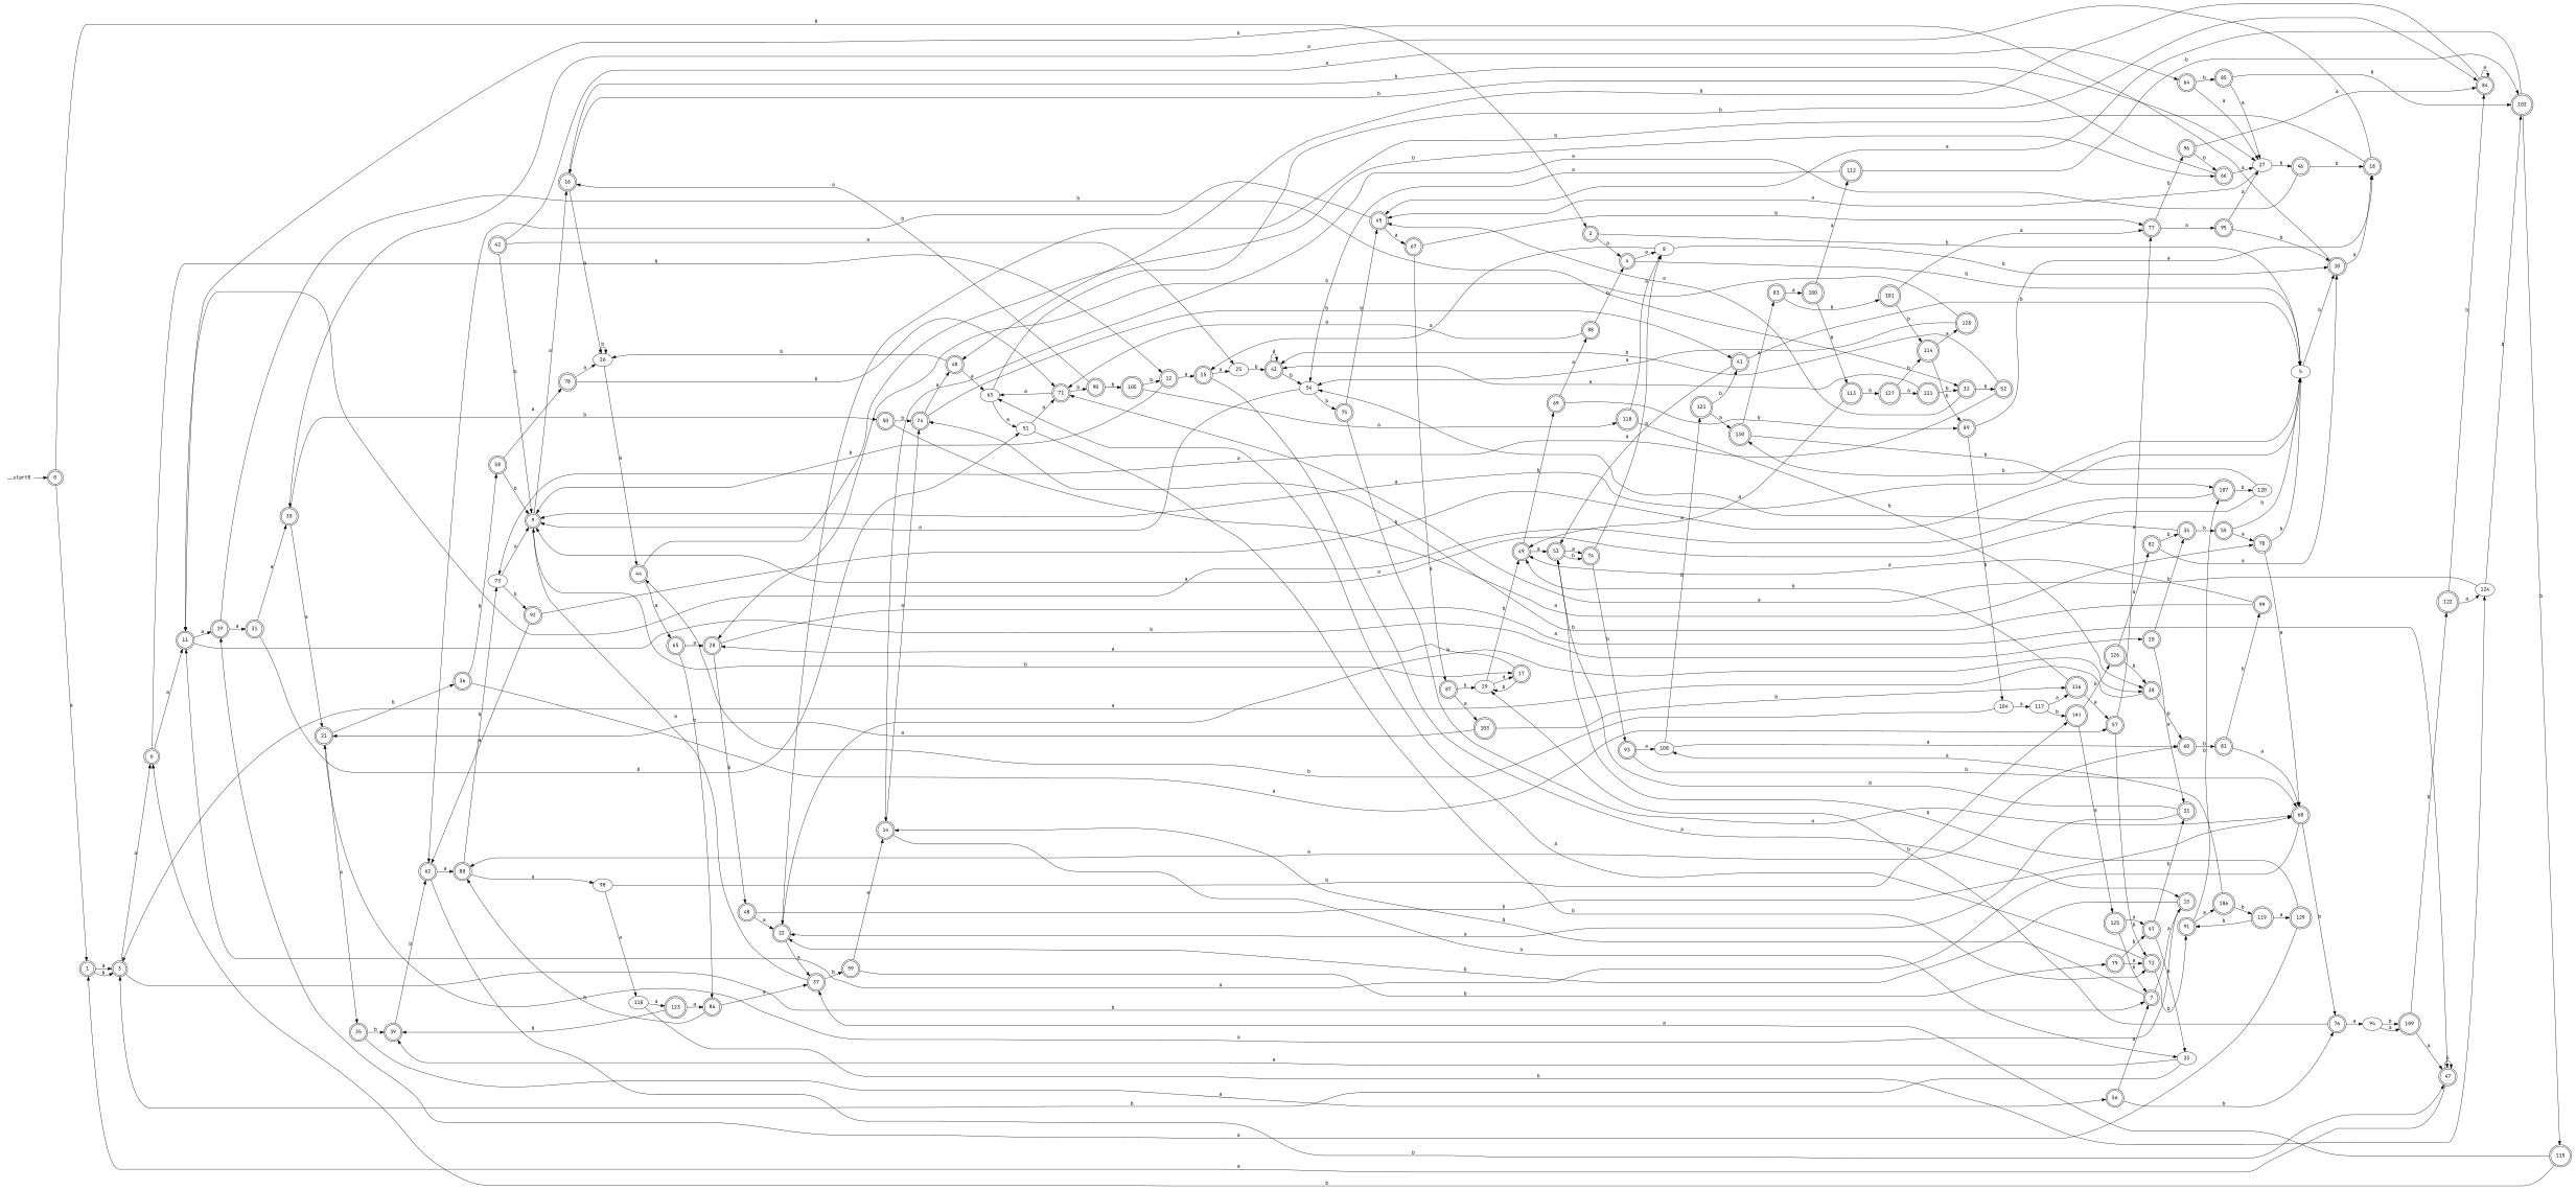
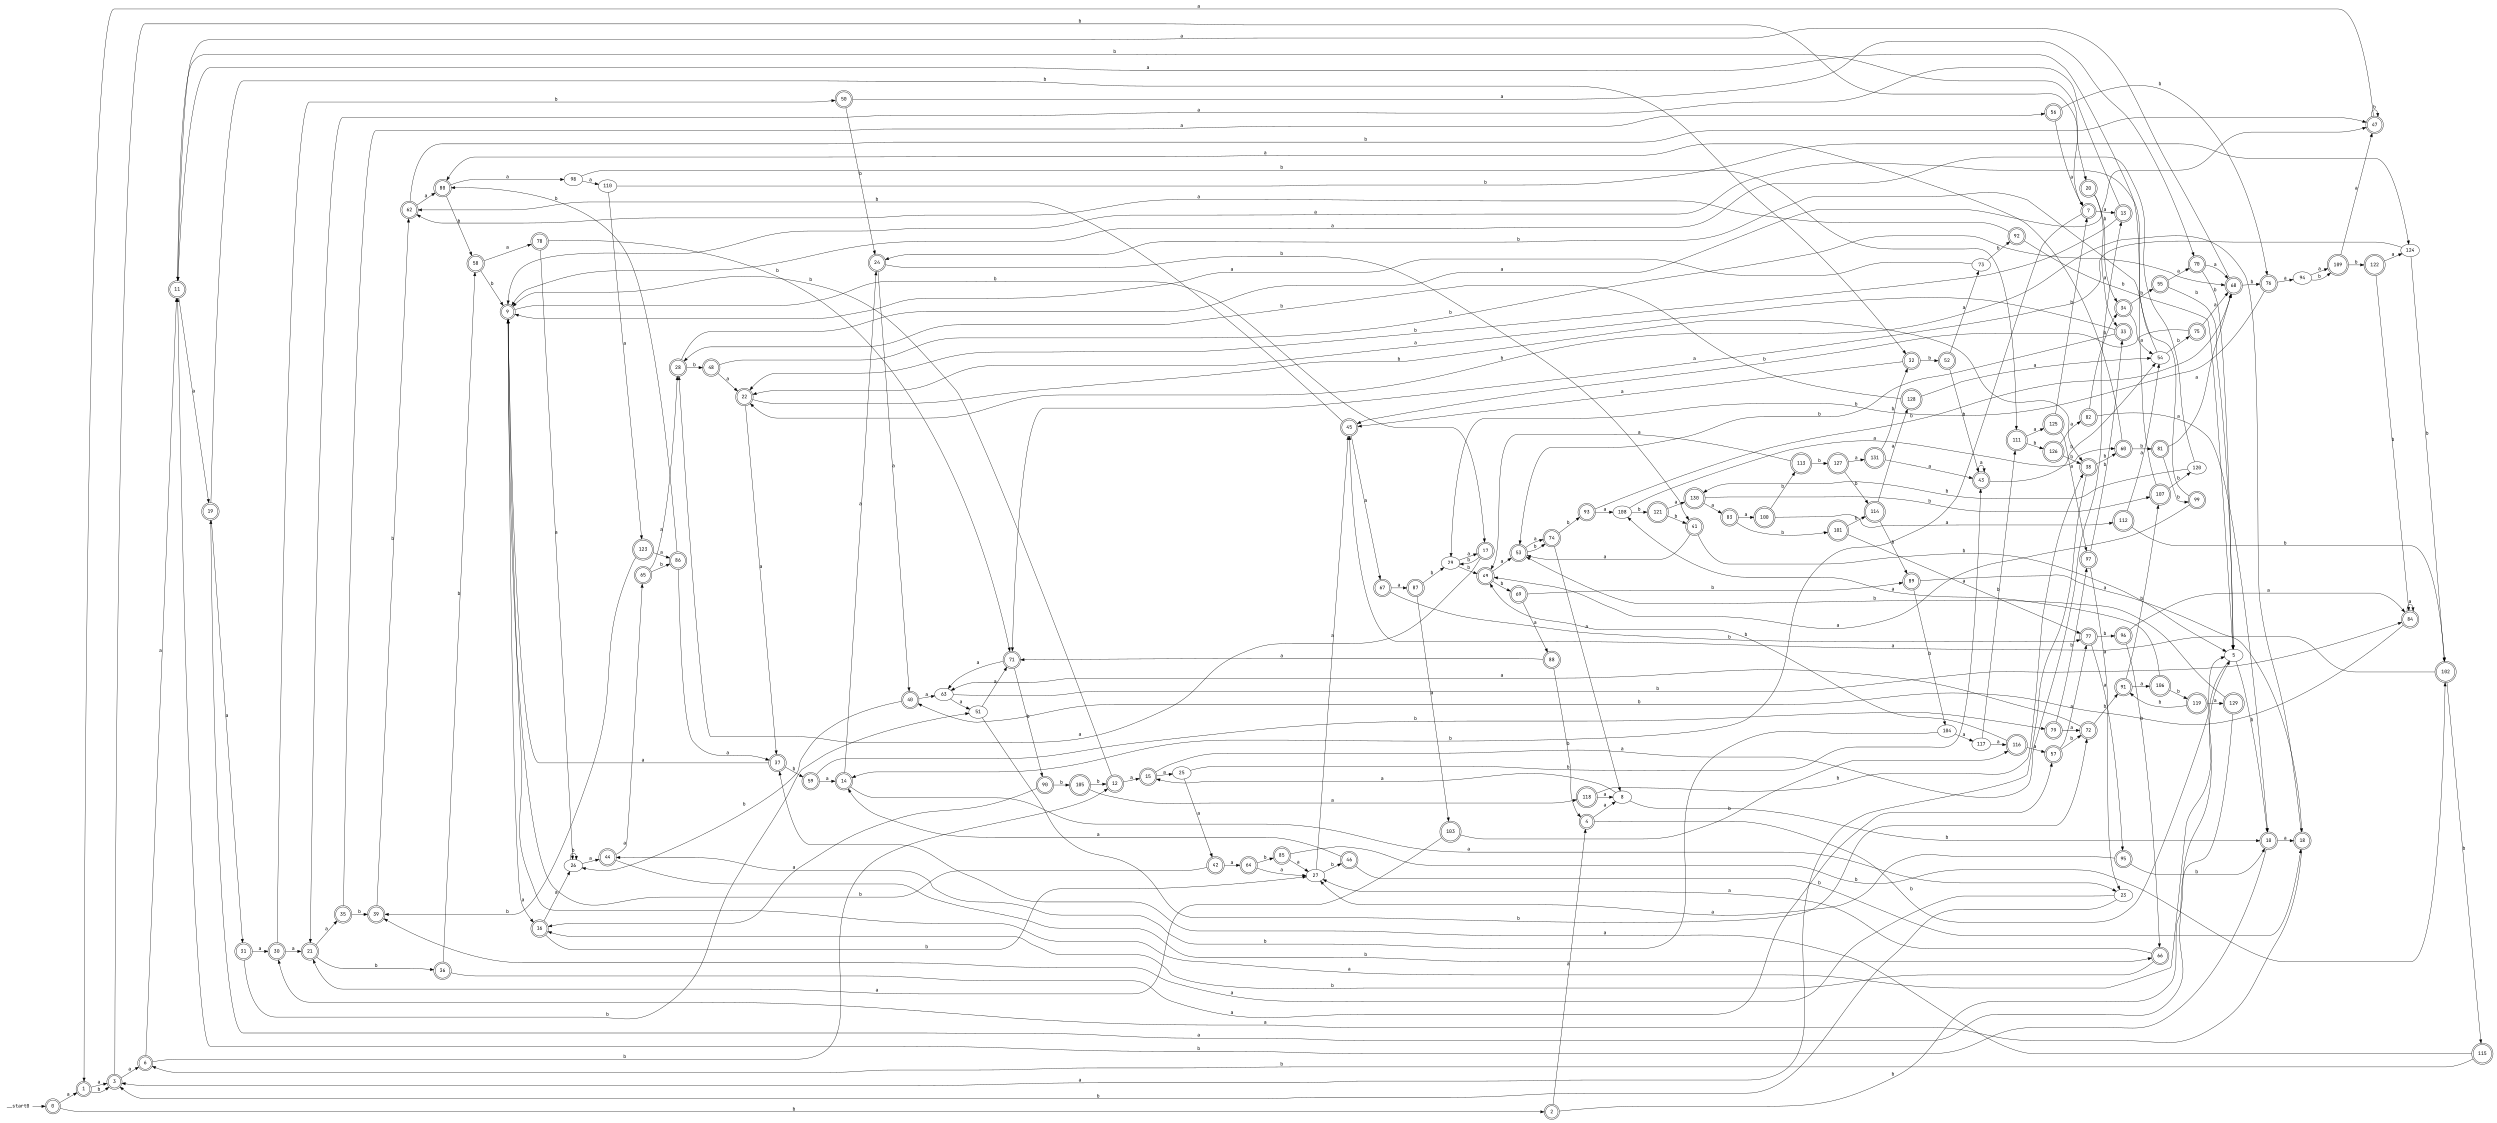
  digraph {
    fontname="JetBrains Mono"
    rankdir=LR
    node [fontname="JetBrains Mono" shape=doublecircle]
    edge [fontname="JetBrains Mono"]
    __start0 [shape=none]
    0
    1
    2
    3
    4
    5 [shape=""]
    6
    7
    8 [shape=""]
    9
    10
    11
    12
    13
    14
    15
    16
    17
    18
    19
    20
    21
    22
    23 [shape=""]
    24
    25 [shape=""]
    26 [shape=""]
    27 [shape=""]
    28
    29 [shape=""]
    30
    31
    32
    33
    34
    35
    36
    37
    38
    39
    40
    41
    42
    43
    44
    45
    46
    47
    48
    49
    50
    51 [shape=""]
    52
    53
    54 [shape=""]
    55
    56
    57
    58
    59
    60
    62
    63 [shape=""]
    64
    65
    66
    67
    68
    69
    70
    71
    72
    73 [shape=""]
    74
    75
    76
    77
    78
    79
    80
    81
    84
    85
    86
    87
    88
    89
    90
    91
    92
    93
    94 [shape=""]
    95
    96
    97
    98 [shape=""]
    99
    82
    83
    100
    101
    102
    103
    104 [shape=""]
    105
    106
    107
    108 [shape=""]
    109
    110 [shape=""]
-   111 [label=191]
+   111
    112
    113
    114
    115
    116
    117 [shape=""]
    118
    119
    120 [shape=""]
    121
    122
    123
    124 [shape=""]
    125
    126
    127
    128
    129
    130
    131
    __start0 -> 0
    0 -> 1 [label=a]
    0 -> 2 [label=b]
    1 -> 3 [label=a]
    1 -> 3 [label=b]
    2 -> 4 [label=a]
    2 -> 5 [label=b]
    3 -> 6 [label=a]
    3 -> 7 [label=b]
    4 -> 5 [label=b]
    4 -> 8 [label=a]
    5 -> 9 [label=a]
    5 -> 10 [label=b]
    6 -> 11 [label=a]
    6 -> 12 [label=b]
    7 -> 13 [label=a]
    7 -> 14 [label=b]
    8 -> 10 [label=b]
    8 -> 15 [label=a]
    9 -> 16 [label=a]
    9 -> 17 [label=b]
    10 -> 11 [label=b]
    10 -> 18 [label=a]
    11 -> 19 [label=a]
    11 -> 20 [label=b]
    12 -> 9 [label=b]
    12 -> 15 [label=a]
    13 -> 21 [label=a]
    13 -> 22 [label=b]
    14 -> 23 [label=a]
    14 -> 24 [label=a]
    15 -> 13 [label=a]
    15 -> 25 [label=a]
    16 -> 26 [label=a]
    16 -> 27 [label=b]
    17 -> 28 [label=a]
    17 -> 29 [label=b]
    18 -> 22 [label=b]
    18 -> 30 [label=a]
    19 -> 31 [label=a]
    19 -> 32 [label=b]
    20 -> 33 [label=a]
    20 -> 34 [label=b]
    21 -> 35 [label=a]
    21 -> 36 [label=b]
    22 -> 37 [label=a]
    22 -> 38 [label=b]
    23 -> 3 [label=b]
    23 -> 39 [label=a]
    24 -> 40 [label=a]
    24 -> 41 [label=b]
-   42 -> 25 [label=a]
+   25 -> 42 [label=a]
    25 -> 43 [label=b]
    26 -> 26 [label=b]
    26 -> 44 [label=a]
    27 -> 45 [label=a]
    27 -> 46 [label=b]
    28 -> 47 [label=a]
    28 -> 48 [label=b]
    29 -> 17 [label=a]
    29 -> 49 [label=b]
    30 -> 21 [label=a]
    30 -> 50 [label=b]
    31 -> 30 [label=a]
    31 -> 51 [label=b]
    32 -> 45 [label=a]
    32 -> 52 [label=b]
    33 -> 22 [label=a]
    33 -> 53 [label=b]
    34 -> 54 [label=a]
    34 -> 55 [label=b]
    35 -> 39 [label=b]
    35 -> 56 [label=a]
    36 -> 57 [label=a]
    36 -> 58 [label=b]
    37 -> 9 [label=a]
    37 -> 59 [label=b]
    38 -> 3 [label=a]
    38 -> 60 [label=b]
    39 -> 62 [label=b]
    40 -> 26 [label=b]
    40 -> 63 [label=a]
    41 -> 5 [label=b]
    41 -> 53 [label=a]
    42 -> 9 [label=b]
    42 -> 64 [label=a]
    43 -> 43 [label=a]
    43 -> 54 [label=b]
    44 -> 65 [label=a]
    44 -> 66 [label=b]
    45 -> 62 [label=b]
    45 -> 67 [label=a]
    46 -> 14 [label=a]
    46 -> 18 [label=b]
    47 -> 1 [label=a]
    47 -> 47 [label=b]
    48 -> 22 [label=a]
    48 -> 68 [label=b]
    49 -> 53 [label=a]
    49 -> 69 [label=b]
    50 -> 24 [label=b]
    50 -> 70 [label=a]
    51 -> 71 [label=a]
    51 -> 72 [label=b]
    52 -> 43 [label=b]
    52 -> 73 [label=a]
    53 -> 74 [label=a]
    53 -> 74 [label=b]
    54 -> 9 [label=a]
    54 -> 75 [label=b]
    55 -> 5 [label=b]
    55 -> 70 [label=a]
    56 -> 7 [label=a]
    56 -> 76 [label=b]
    57 -> 72 [label=b]
    57 -> 77 [label=a]
    58 -> 9 [label=b]
    58 -> 78 [label=a]
    59 -> 14 [label=a]
    59 -> 79 [label=b]
    60 -> 80 [label=a]
    60 -> 81 [label=b]
    62 -> 47 [label=b]
    62 -> 80 [label=a]
    63 -> 51 [label=a]
    63 -> 84 [label=b]
    64 -> 27 [label=a]
    64 -> 85 [label=b]
    65 -> 28 [label=a]
    65 -> 86 [label=b]
    66 -> 16 [label=b]
    66 -> 27 [label=a]
    67 -> 77 [label=b]
    67 -> 87 [label=a]
    68 -> 11 [label=a]
    68 -> 76 [label=b]
    69 -> 88 [label=a]
    69 -> 89 [label=b]
    70 -> 5 [label=b]
    70 -> 68 [label=a]
    71 -> 63 [label=a]
    71 -> 90 [label=b]
    72 -> 63 [label=a]
    72 -> 91 [label=b]
    73 -> 9 [label=a]
    73 -> 92 [label=b]
    74 -> 8 [label=a]
    74 -> 93 [label=b]
    75 -> 45 [label=b]
    75 -> 68 [label=a]
    76 -> 29 [label=b]
    76 -> 94 [label=a]
    77 -> 95 [label=a]
    77 -> 96 [label=b]
    78 -> 26 [label=a]
    78 -> 71 [label=b]
    79 -> 72 [label=a]
    79 -> 97 [label=b]
-   80 -> 73 [label=b]
+   80 -> 58 [label=b]
    80 -> 98 [label=a]
    81 -> 68 [label=a]
    81 -> 99 [label=b]
    84 -> 40 [label=b]
    84 -> 84 [label=a]
    85 -> 27 [label=a]
    85 -> 102 [label=b]
    86 -> 37 [label=a]
    86 -> 80 [label=b]
    87 -> 29 [label=b]
    87 -> 103 [label=a]
    88 -> 4 [label=b]
    88 -> 71 [label=a]
    89 -> 18 [label=a]
    89 -> 104 [label=b]
    90 -> 16 [label=a]
    90 -> 105 [label=b]
    91 -> 106 [label=a]
    91 -> 107 [label=b]
    92 -> 5 [label=b]
    92 -> 62 [label=a]
    93 -> 68 [label=b]
    93 -> 108 [label=a]
    94 -> 109 [label=a]
    94 -> 109 [label=b]
    95 -> 10 [label=b]
    95 -> 27 [label=a]
    96 -> 66 [label=b]
    96 -> 84 [label=a]
    97 -> 23 [label=a]
    97 -> 33 [label=b]
    98 -> 110 [label=a]
    98 -> 111 [label=b]
    99 -> 24 [label=b]
    99 -> 49 [label=a]
    82 -> 10 [label=a]
    82 -> 34 [label=b]
    83 -> 100 [label=a]
    83 -> 101 [label=b]
    100 -> 112 [label=a]
    100 -> 113 [label=b]
    101 -> 77 [label=a]
    101 -> 114 [label=b]
    102 -> 45 [label=a]
    102 -> 115 [label=b]
    103 -> 21 [label=a]
    103 -> 116 [label=b]
    104 -> 44 [label=b]
    104 -> 117 [label=a]
    105 -> 12 [label=b]
    105 -> 118 [label=a]
    106 -> 108 [label=a]
    106 -> 119 [label=b]
    107 -> 11 [label=a]
    107 -> 120 [label=b]
    108 -> 60 [label=a]
    108 -> 121 [label=b]
    109 -> 47 [label=a]
    109 -> 122 [label=b]
    110 -> 123 [label=a]
    110 -> 124 [label=b]
    111 -> 125 [label=a]
    111 -> 126 [label=b]
    112 -> 54 [label=a]
    112 -> 102 [label=b]
    113 -> 49 [label=a]
    113 -> 127 [label=b]
    114 -> 89 [label=b]
    114 -> 128 [label=a]
    115 -> 6 [label=b]
    115 -> 37 [label=a]
    116 -> 49 [label=b]
    116 -> 57 [label=a]
    117 -> 111 [label=b]
    117 -> 116 [label=a]
    118 -> 8 [label=a]
    118 -> 38 [label=b]
    119 -> 91 [label=b]
    119 -> 129 [label=a]
    120 -> 9 [label=a]
    120 -> 130 [label=b]
    121 -> 41 [label=b]
    121 -> 130 [label=a]
    122 -> 84 [label=b]
    122 -> 124 [label=a]
    123 -> 39 [label=b]
    123 -> 86 [label=a]
    124 -> 71 [label=a]
    124 -> 102 [label=b]
    125 -> 7 [label=b]
    125 -> 97 [label=a]
    126 -> 38 [label=b]
    126 -> 82 [label=a]
    127 -> 114 [label=b]
    127 -> 131 [label=a]
    128 -> 28 [label=b]
    128 -> 54 [label=a]
    129 -> 19 [label=a]
    129 -> 53 [label=b]
    130 -> 83 [label=a]
    130 -> 107 [label=b]
    131 -> 32 [label=b]
    131 -> 43 [label=a]
  }
